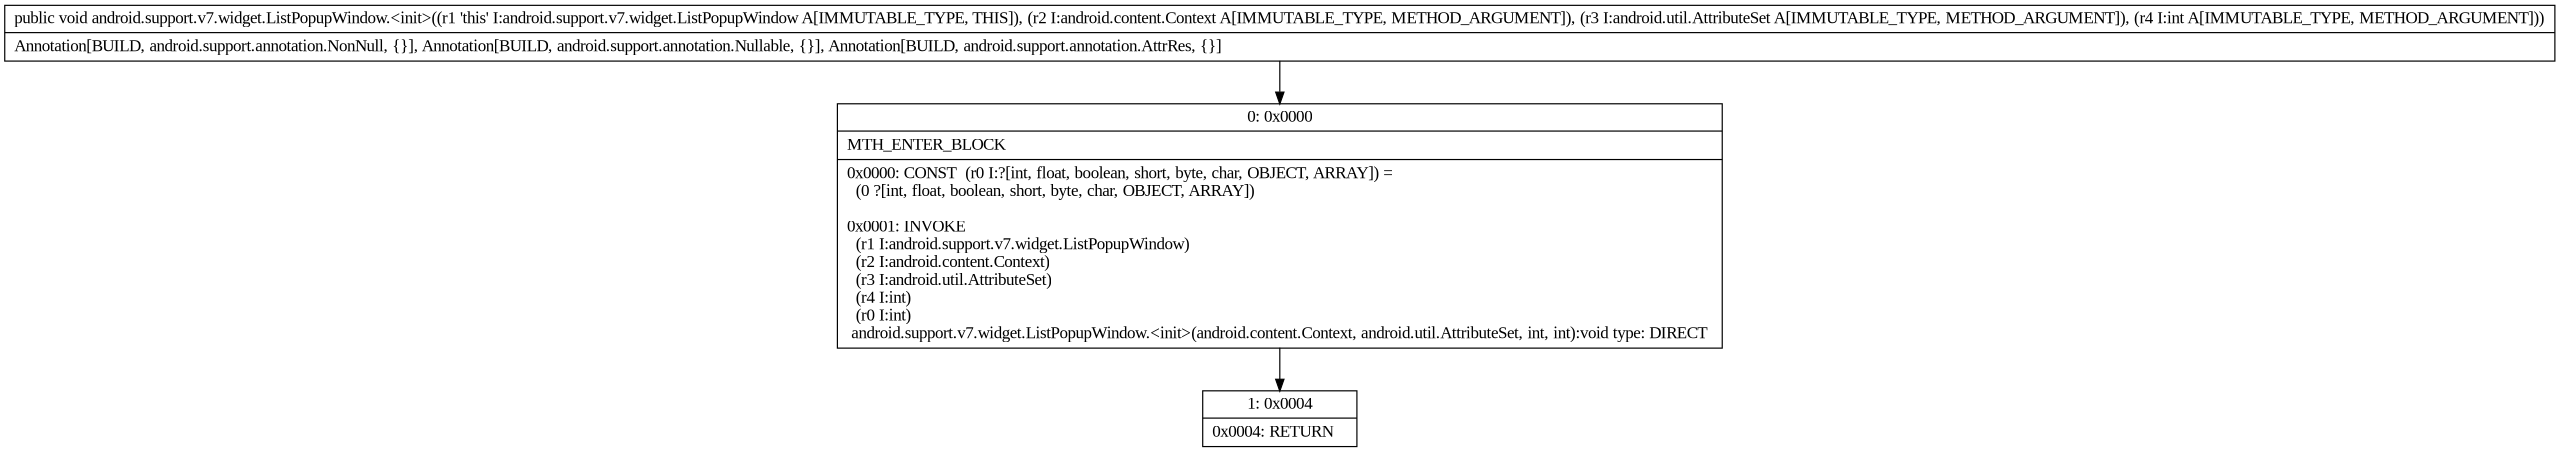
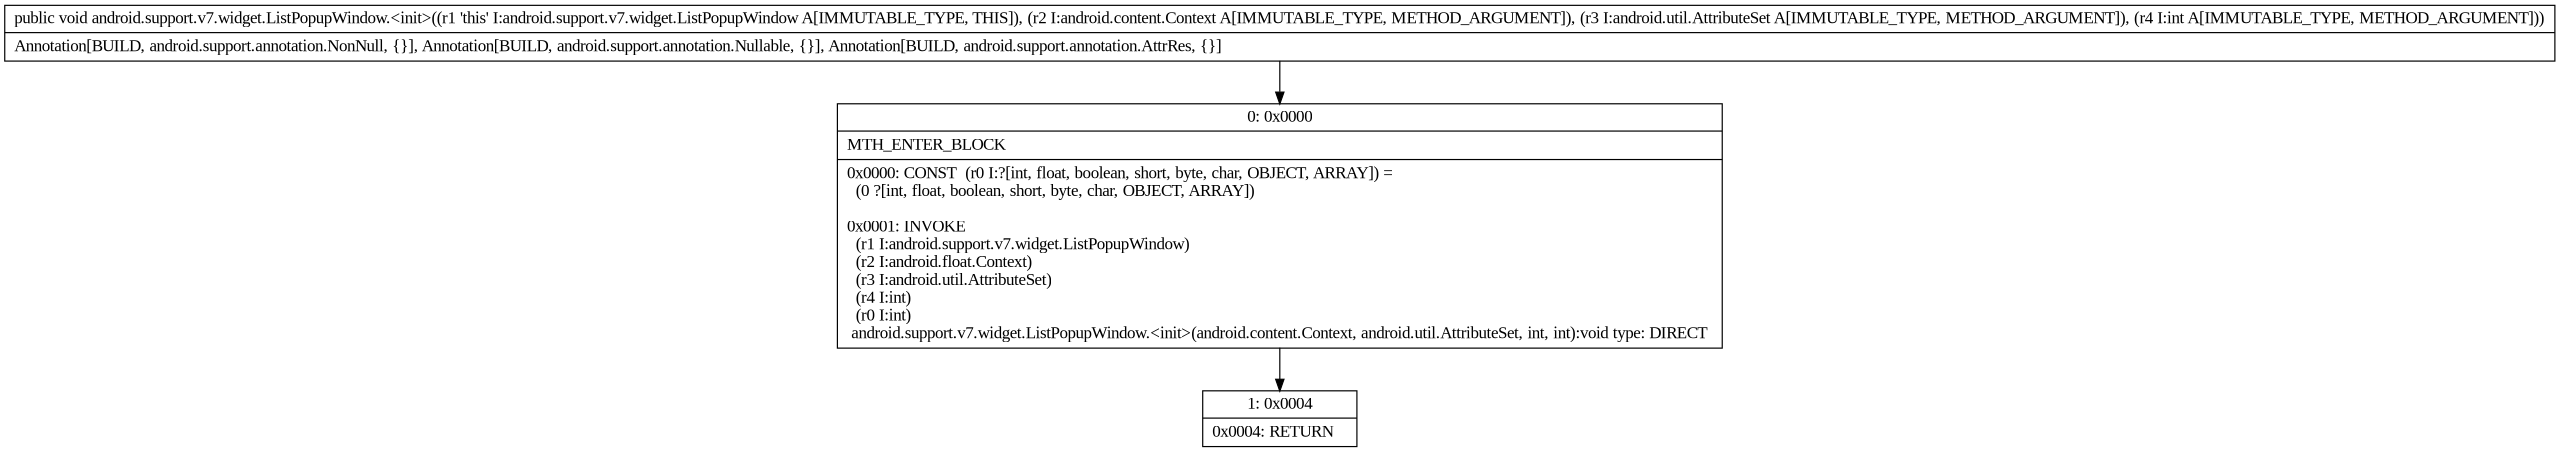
  digraph {
    fontname="Liberation Serif"
    node [shape=record fontname="Liberation Serif"]
    edge [fontname="Liberation Serif"]
-   n1 [label="{0\:\ 0x0000|MTH_ENTER_BLOCK\l|0x0000: CONST  (r0 I:?[int, float, boolean, short, byte, char, OBJECT, ARRAY]) = \l  (0 ?[int, float, boolean, short, byte, char, OBJECT, ARRAY])\l \l0x0001: INVOKE  \l  (r1 I:android.support.v7.widget.ListPopupWindow)\l  (r2 I:android.content.Context)\l  (r3 I:android.util.AttributeSet)\l  (r4 I:int)\l  (r0 I:int)\l android.support.v7.widget.ListPopupWindow.\<init\>(android.content.Context, android.util.AttributeSet, int, int):void type: DIRECT \l}"]
+   n1 [label="{0\:\ 0x0000|MTH_ENTER_BLOCK\l|0x0000: CONST  (r0 I:?[int, float, boolean, short, byte, char, OBJECT, ARRAY]) = \l  (0 ?[int, float, boolean, short, byte, char, OBJECT, ARRAY])\l \l0x0001: INVOKE  \l  (r1 I:android.support.v7.widget.ListPopupWindow)\l  (r2 I:android.float.Context)\l  (r3 I:android.util.AttributeSet)\l  (r4 I:int)\l  (r0 I:int)\l android.support.v7.widget.ListPopupWindow.\<init\>(android.content.Context, android.util.AttributeSet, int, int):void type: DIRECT \l}"]
    n2 [label="{1\:\ 0x0004|0x0004: RETURN   \l}"]
    n3 [label="{public void android.support.v7.widget.ListPopupWindow.\<init\>((r1 'this' I:android.support.v7.widget.ListPopupWindow A[IMMUTABLE_TYPE, THIS]), (r2 I:android.content.Context A[IMMUTABLE_TYPE, METHOD_ARGUMENT]), (r3 I:android.util.AttributeSet A[IMMUTABLE_TYPE, METHOD_ARGUMENT]), (r4 I:int A[IMMUTABLE_TYPE, METHOD_ARGUMENT]))  | Annotation[BUILD, android.support.annotation.NonNull, \{\}], Annotation[BUILD, android.support.annotation.Nullable, \{\}], Annotation[BUILD, android.support.annotation.AttrRes, \{\}]\l}"]
    n1 -> n2
    n3 -> n1
  }
